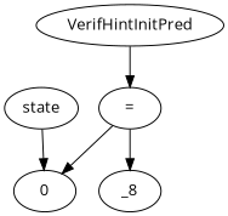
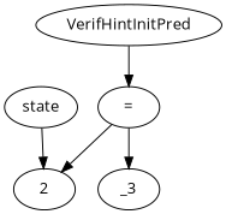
  digraph {
    fontname="Open Sans"
    node [fontname="Open Sans"]
    edge [fontname="Open Sans"]
    n1 [label=state]
-   n2 [label=0]
+   n2 [label=2]
    n3 [label=VerifHintInitPred]
    n4 [label="="]
-   n5 [label=_8]
+   n5 [label=_3]
    n1 -> n2
    n3 -> n4
    n4 -> n2
    n4 -> n5
  }
